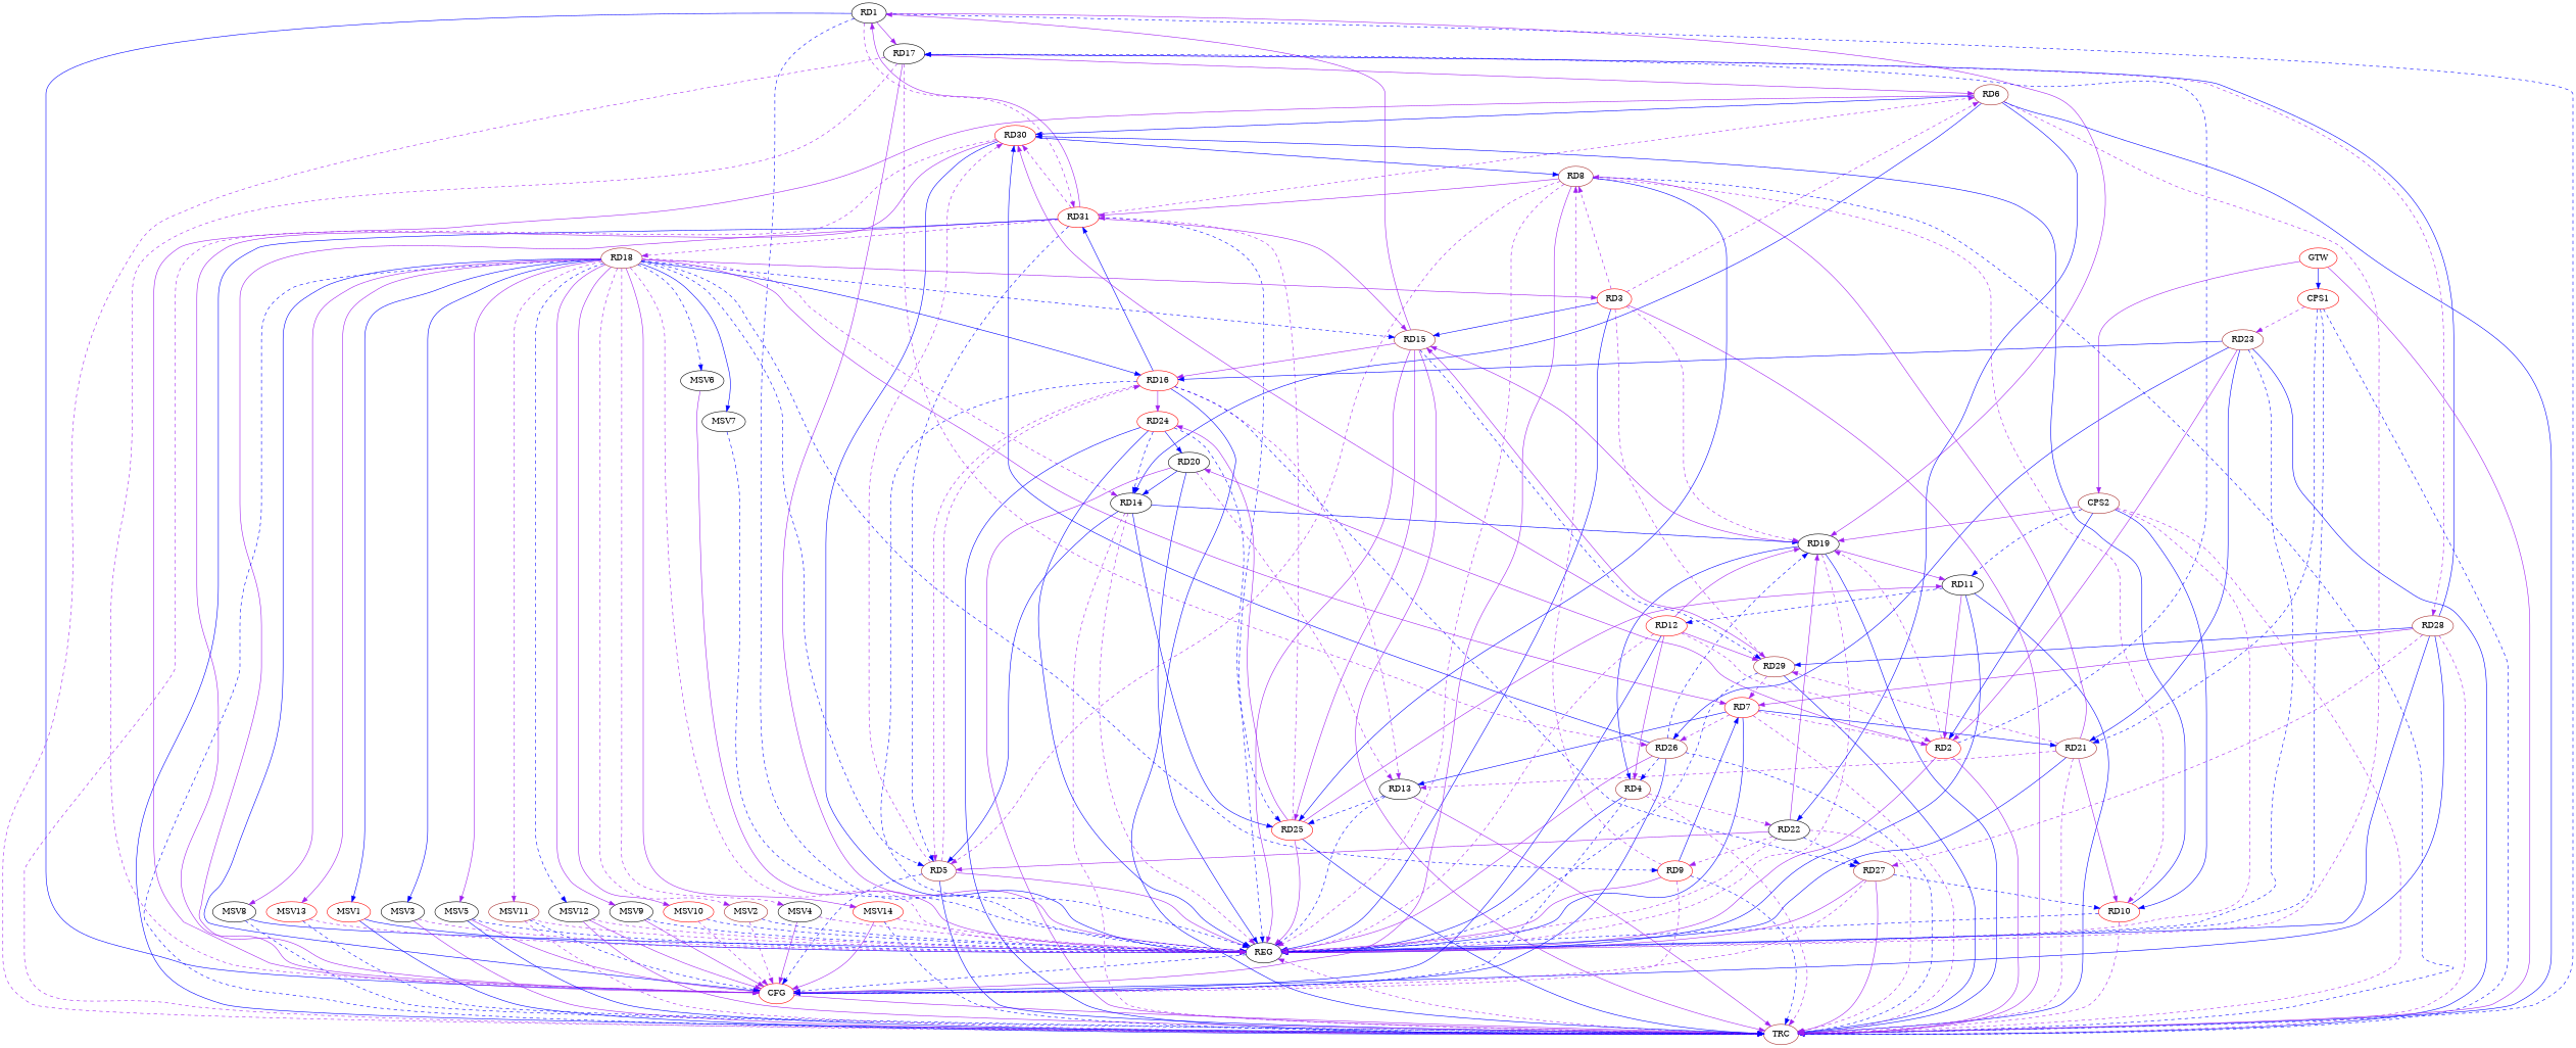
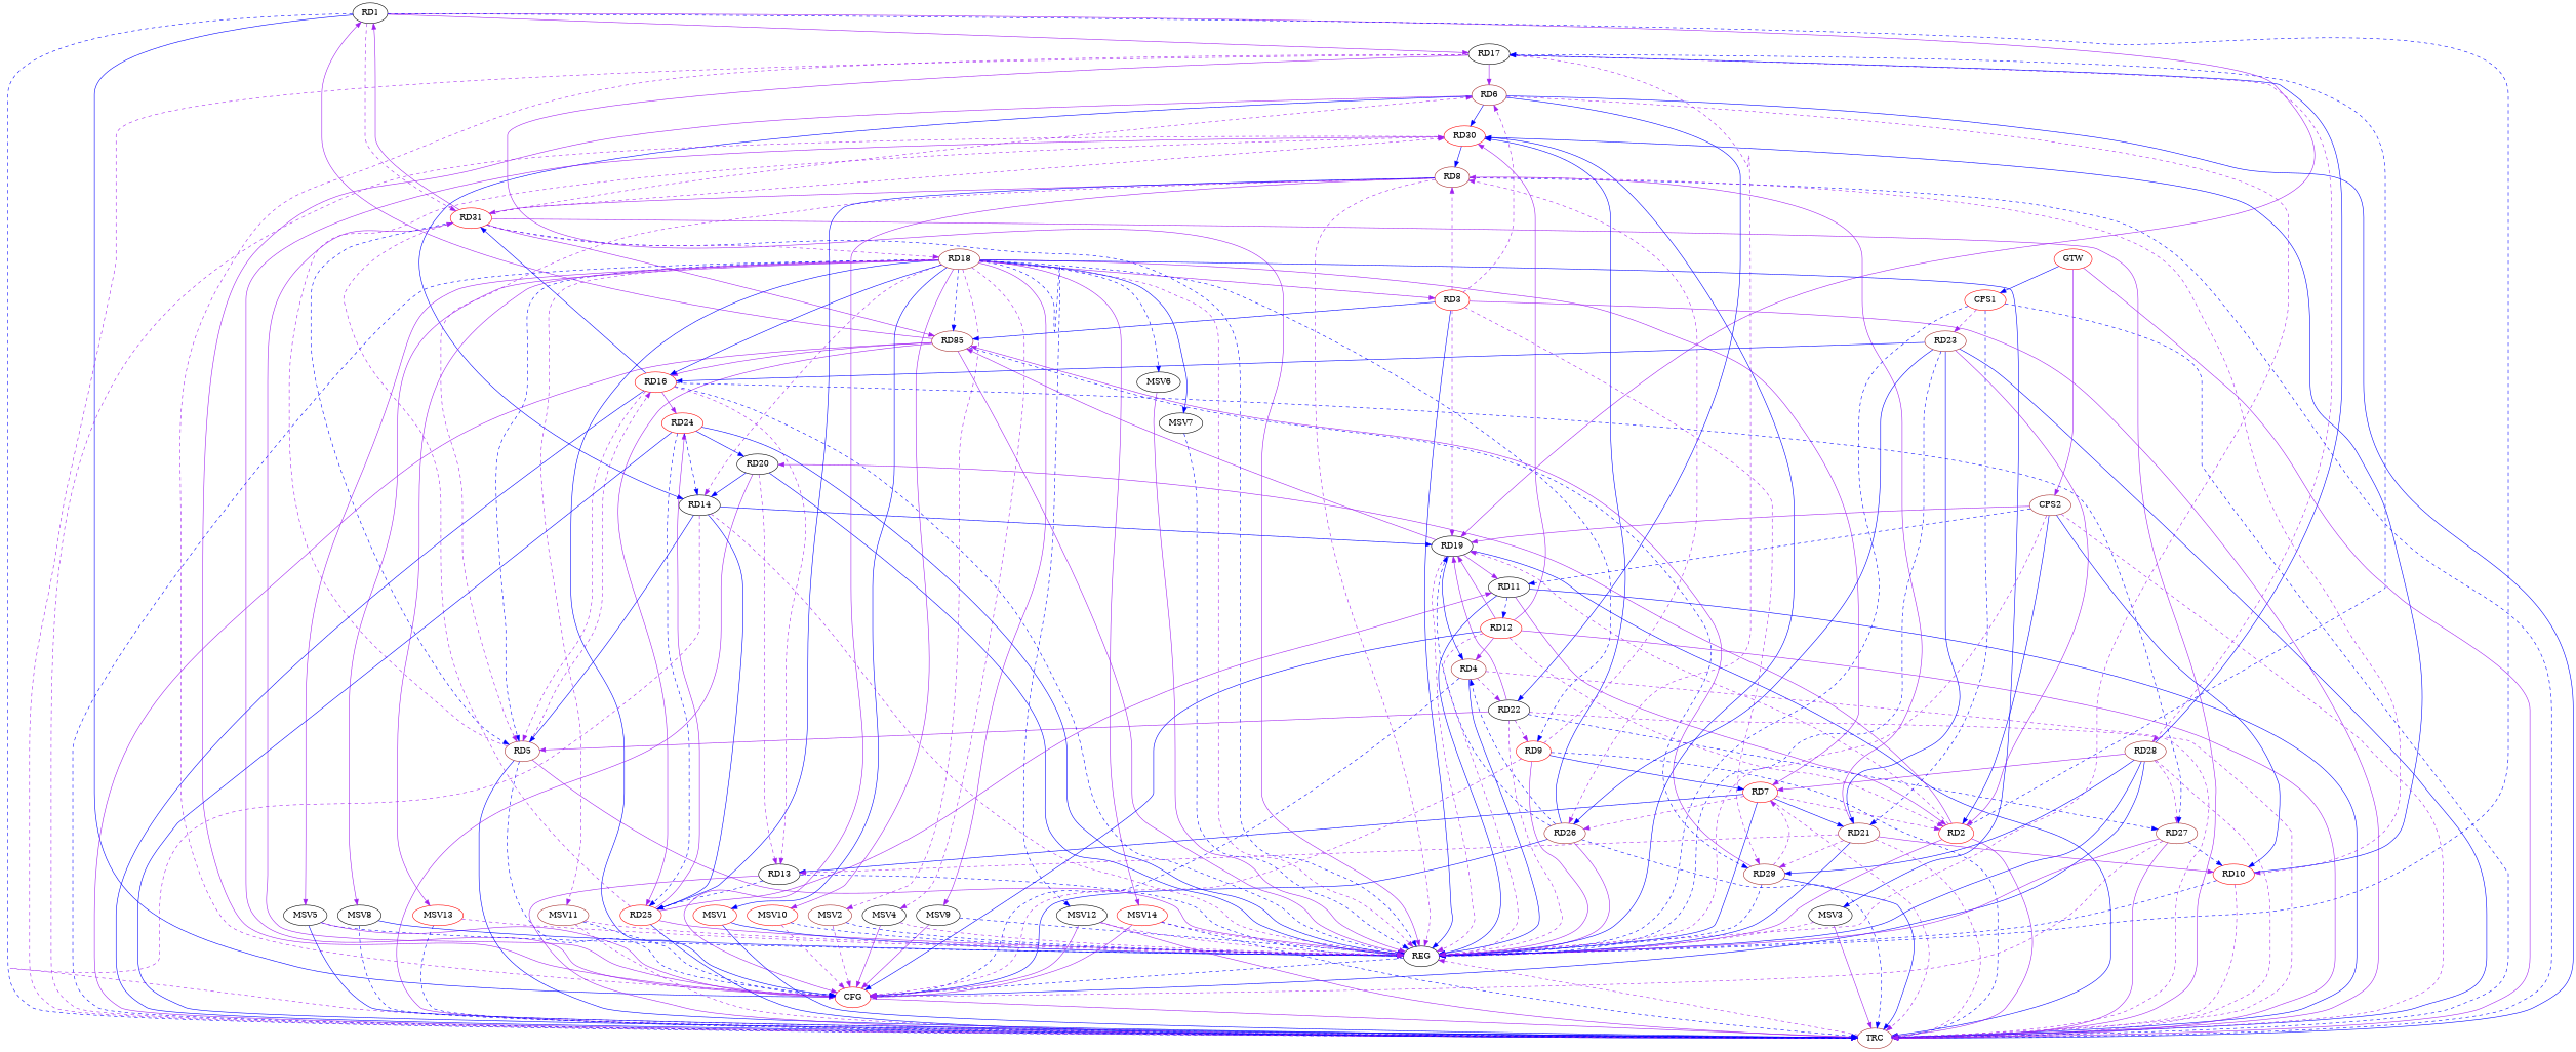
  strict digraph {
    node [color=red]
    edge [color=purple style=solid]
    n1 [color=black label=RD1]
    n2 [color=black label=RD17]
    n3 [color=black label=RD19]
    n4 [label=RD31]
    n5 [color=black label=REG]
    n6 [label=CFG]
    n7 [color=brown label=TRC]
    n8 [color=brown label=RD6]
    n9 [color=brown label=RD26]
    n10 [color=brown label=RD28]
-   n11 [color=brown label=RD15]
+   n11 [color=brown label=RD85]
    n12 [color=brown label=RD4]
    n13 [color=black label=RD11]
    n14 [color=brown label=RD5]
    n15 [label=RD30]
    n16 [color=brown label=RD18]
    n17 [label=RD2]
    n18 [color=black label=RD20]
    n19 [color=black label=RD14]
    n20 [color=black label=RD13]
    n21 [label=RD3]
    n22 [color=brown label=RD8]
    n23 [color=brown label=RD29]
    n24 [color=black label=RD22]
    n25 [label=RD10]
    n26 [label=RD25]
    n27 [label=RD16]
    n28 [label=RD7]
    n29 [label=RD9]
    n30 [color=brown label=RD27]
    n31 [label=RD24]
    n32 [color=brown label=RD21]
    n33 [label=RD12]
    n34 [label=MSV1]
    n35 [color=brown label=MSV2]
    n36 [color=black label=MSV3]
    n37 [color=black label=MSV4]
    n38 [color=black label=MSV5]
    n39 [color=black label=MSV6]
    n40 [color=black label=MSV7]
    n41 [color=black label=MSV8]
    n42 [color=black label=MSV9]
    n43 [label=MSV10]
    n44 [color=brown label=MSV11]
    n45 [color=black label=MSV12]
    n46 [label=MSV13]
    n47 [label=MSV14]
    n48 [color=brown label=RD23]
    n49 [label=CPS1]
    n50 [color=brown label=CPS2]
    n51 [label=GTW]
    n1 -> n2
    n1 -> n3
    n1 -> n4 [style=dashed]
    n1 -> n5 [color=blue style=dashed]
    n1 -> n6 [color=blue]
    n1 -> n7 [color=blue style=dashed]
    n2 -> n5
    n2 -> n6 [style=dashed]
    n2 -> n7 [style=dashed]
    n2 -> n8
    n2 -> n9 [style=dashed]
    n2 -> n10 [style=dashed]
    n3 -> n5 [style=dashed]
    n3 -> n7 [color=blue]
    n3 -> n11
    n3 -> n12 [color=blue]
    n3 -> n13
    n4 -> n1
    n4 -> n5 [color=blue style=dashed]
    n4 -> n6
-   n4 -> n7 [color=blue]
+   n4 -> n7
    n4 -> n8 [style=dashed]
    n4 -> n11
    n4 -> n14 [color=blue style=dashed]
    n4 -> n15 [style=dashed]
    n4 -> n16 [style=dashed]
    n5 -> n6 [color=blue style=dashed]
    n6 -> n7
    n7 -> n5 [style=dashed]
    n8 -> n5 [style=dashed]
    n8 -> n6
    n8 -> n7 [color=blue]
    n8 -> n15 [color=blue]
    n8 -> n19 [color=blue]
    n8 -> n24 [color=blue]
    n9 -> n3 [color=blue style=dashed]
    n9 -> n5
    n9 -> n6 [color=blue]
    n9 -> n7 [color=blue style=dashed]
    n9 -> n12 [color=blue style=dashed]
    n9 -> n15 [color=blue]
    n10 -> n2 [color=blue]
    n10 -> n5 [color=blue]
    n10 -> n6 [color=blue]
    n10 -> n7 [style=dashed]
    n10 -> n23 [color=blue]
    n10 -> n28
    n10 -> n30 [style=dashed]
    n11 -> n1
    n11 -> n5
    n11 -> n7
    n11 -> n23 [color=blue style=dashed]
    n11 -> n26
    n11 -> n27
    n12 -> n5 [color=blue]
    n12 -> n6 [color=blue style=dashed]
    n12 -> n7 [style=dashed]
    n12 -> n24 [style=dashed]
    n13 -> n5 [color=blue]
    n13 -> n7 [color=blue]
    n13 -> n17
    n13 -> n33 [color=blue style=dashed]
    n14 -> n5
    n14 -> n6 [color=blue style=dashed]
    n14 -> n7 [color=blue]
    n14 -> n15 [style=dashed]
    n14 -> n27 [style=dashed]
    n15 -> n5 [color=blue]
    n15 -> n6
    n15 -> n7 [style=dashed]
    n15 -> n22 [color=blue]
    n16 -> n5 [style=dashed]
    n16 -> n6 [color=blue]
    n16 -> n7 [color=blue style=dashed]
    n16 -> n11 [color=blue style=dashed]
    n16 -> n14 [color=blue style=dashed]
    n16 -> n19 [style=dashed]
    n16 -> n21
    n16 -> n27 [color=blue]
    n16 -> n28
    n16 -> n29 [color=blue style=dashed]
    n16 -> n34 [color=blue]
    n16 -> n35 [style=dashed]
    n16 -> n36 [color=blue]
    n16 -> n37 [style=dashed]
    n16 -> n38
    n16 -> n39 [color=blue style=dashed]
    n16 -> n40 [color=blue]
    n16 -> n41
    n16 -> n42
    n16 -> n43
    n16 -> n44 [style=dashed]
    n16 -> n45 [color=blue style=dashed]
    n16 -> n46
    n16 -> n47
    n17 -> n2 [color=blue style=dashed]
    n17 -> n3 [style=dashed]
    n17 -> n5
    n17 -> n7
    n17 -> n18
    n18 -> n5 [color=blue]
    n18 -> n7
    n18 -> n19 [color=blue]
    n18 -> n20 [style=dashed]
    n19 -> n3 [color=blue]
    n19 -> n5 [style=dashed]
    n19 -> n7 [style=dashed]
    n19 -> n14 [color=blue]
    n19 -> n26 [color=blue]
    n20 -> n5 [color=blue style=dashed]
    n20 -> n7
    n20 -> n26 [color=blue style=dashed]
    n21 -> n3 [style=dashed]
    n21 -> n5 [color=blue]
    n21 -> n7
    n21 -> n8 [style=dashed]
    n21 -> n11 [color=blue]
    n21 -> n22 [style=dashed]
    n21 -> n23 [style=dashed]
    n22 -> n4
    n22 -> n5 [style=dashed]
    n22 -> n6
    n22 -> n7 [color=blue style=dashed]
    n22 -> n14 [style=dashed]
    n22 -> n25 [style=dashed]
    n22 -> n26 [color=blue]
    n23 -> n5 [color=blue style=dashed]
    n23 -> n7 [color=blue]
    n23 -> n11
    n23 -> n28 [style=dashed]
    n24 -> n3
    n24 -> n5 [style=dashed]
    n24 -> n7 [style=dashed]
    n24 -> n14
    n24 -> n29 [style=dashed]
    n24 -> n30 [color=blue style=dashed]
    n25 -> n5 [color=blue style=dashed]
    n25 -> n7 [style=dashed]
    n25 -> n15 [color=blue]
    n26 -> n4 [style=dashed]
    n26 -> n5
    n26 -> n7 [color=blue]
    n26 -> n13
    n26 -> n31
    n27 -> n4 [color=blue]
    n27 -> n5 [color=blue style=dashed]
    n27 -> n7 [color=blue]
    n27 -> n14 [style=dashed]
    n27 -> n20 [style=dashed]
    n27 -> n30 [color=blue style=dashed]
    n27 -> n31
    n28 -> n5 [color=blue]
    n28 -> n7 [style=dashed]
    n28 -> n9 [style=dashed]
    n28 -> n17 [style=dashed]
    n28 -> n20 [color=blue]
    n28 -> n32 [color=blue]
    n29 -> n5
    n29 -> n6 [style=dashed]
    n29 -> n7 [color=blue style=dashed]
    n29 -> n22 [style=dashed]
    n29 -> n28 [color=blue]
    n30 -> n5
    n30 -> n6 [style=dashed]
    n30 -> n7
    n30 -> n25 [color=blue style=dashed]
    n31 -> n5 [color=blue]
    n31 -> n7 [color=blue]
    n31 -> n18 [color=blue]
    n31 -> n19 [color=blue style=dashed]
    n31 -> n26 [color=blue style=dashed]
    n32 -> n5 [color=blue]
    n32 -> n7 [style=dashed]
    n32 -> n20 [style=dashed]
    n32 -> n22
    n32 -> n23 [style=dashed]
    n32 -> n25
    n33 -> n3
    n33 -> n5 [style=dashed]
    n33 -> n6 [color=blue]
-   n33 -> n23
+   n33 -> n7
    n33 -> n12
    n33 -> n15
    n33 -> n17 [style=dashed]
    n34 -> n5 [color=blue]
    n34 -> n7 [color=blue]
    n35 -> n5 [color=blue style=dashed]
    n35 -> n6 [style=dashed]
    n36 -> n5 [style=dashed]
    n36 -> n7
    n37 -> n5 [style=dashed]
    n37 -> n6
    n38 -> n5 [color=blue style=dashed]
    n38 -> n6
    n38 -> n7 [color=blue]
    n39 -> n5
    n40 -> n5 [color=blue style=dashed]
    n41 -> n5 [color=blue]
    n41 -> n7 [color=blue style=dashed]
    n42 -> n5 [color=blue style=dashed]
    n42 -> n6
    n43 -> n5 [color=blue style=dashed]
    n43 -> n6 [style=dashed]
    n44 -> n5 [style=dashed]
    n44 -> n6 [color=blue style=dashed]
    n44 -> n7 [style=dashed]
    n45 -> n5 [style=dashed]
    n45 -> n6
    n45 -> n7
    n46 -> n5 [style=dashed]
    n46 -> n7 [color=blue style=dashed]
    n47 -> n5 [style=dashed]
    n47 -> n6
    n47 -> n7 [color=blue style=dashed]
    n48 -> n5 [color=blue style=dashed]
    n48 -> n7 [color=blue]
    n48 -> n9 [color=blue]
    n48 -> n17
    n48 -> n27 [color=blue]
    n48 -> n32 [color=blue]
    n49 -> n5 [color=blue style=dashed]
    n49 -> n7 [color=blue style=dashed]
    n49 -> n32 [color=blue style=dashed]
    n49 -> n48 [style=dashed]
    n50 -> n3
    n50 -> n5 [style=dashed]
    n50 -> n7 [style=dashed]
    n50 -> n13 [color=blue style=dashed]
    n50 -> n17 [color=blue]
    n50 -> n25 [color=blue]
    n51 -> n7
    n51 -> n49 [color=blue]
    n51 -> n50
  }
